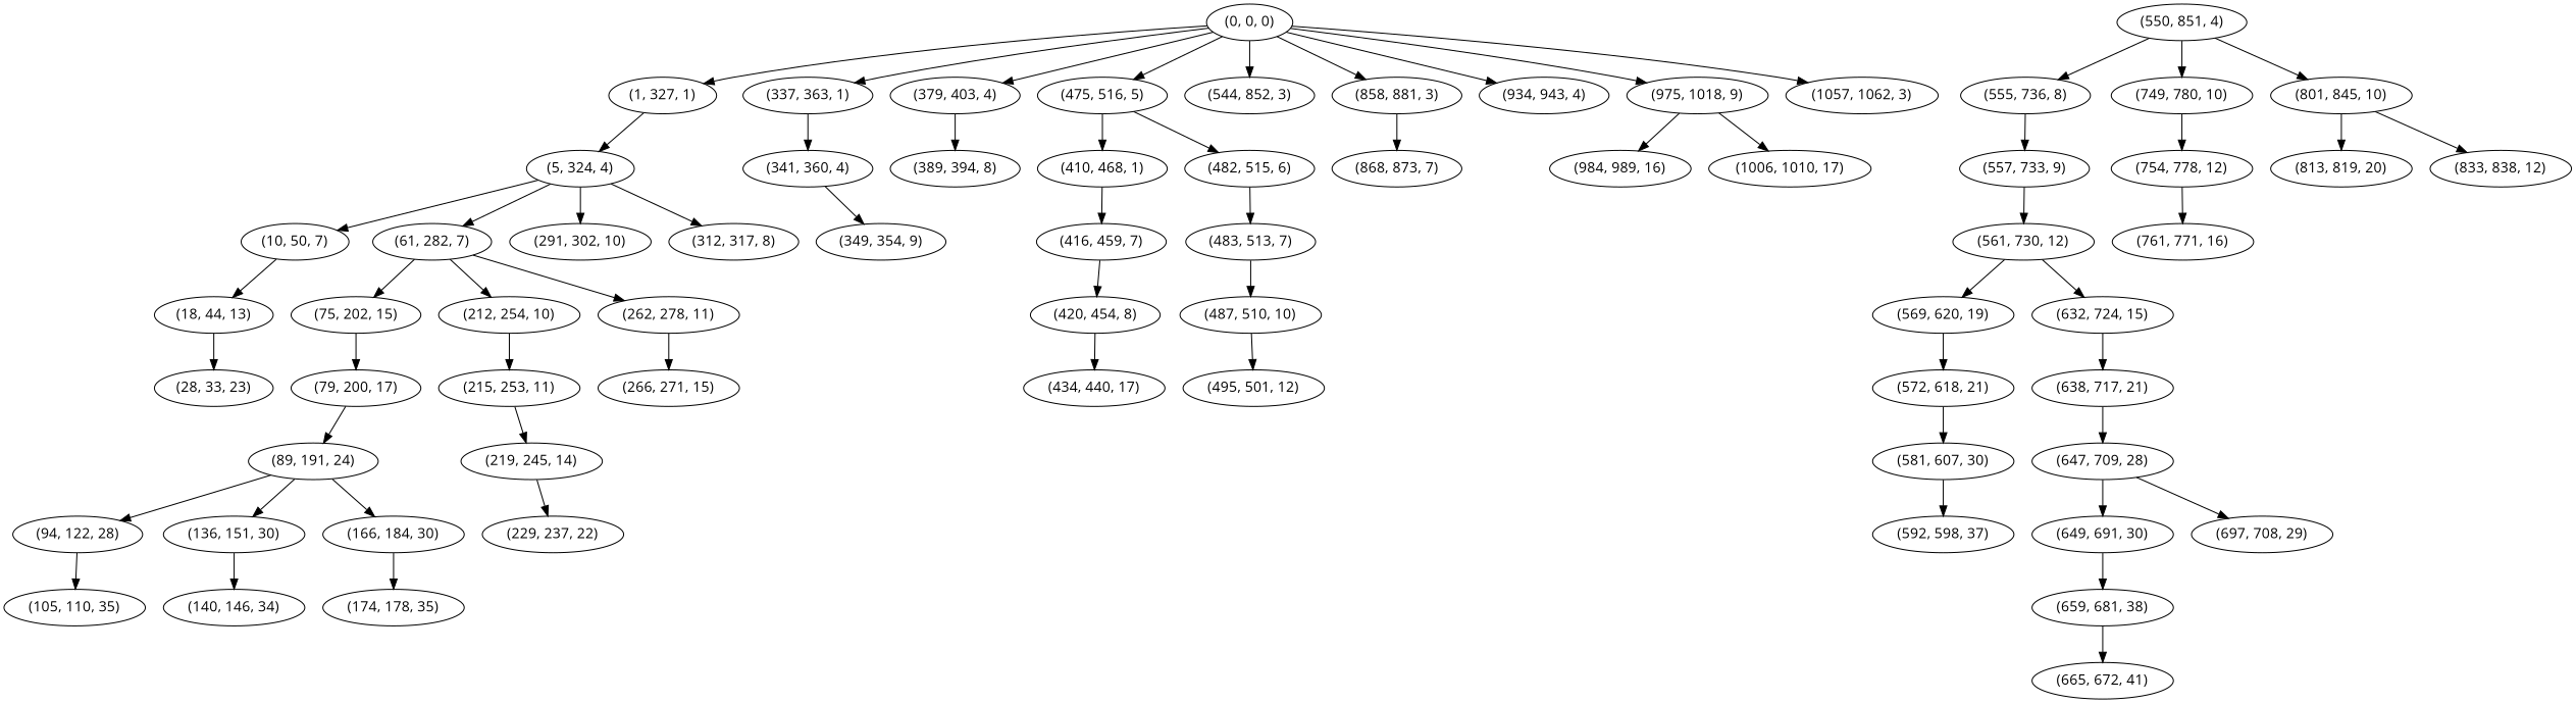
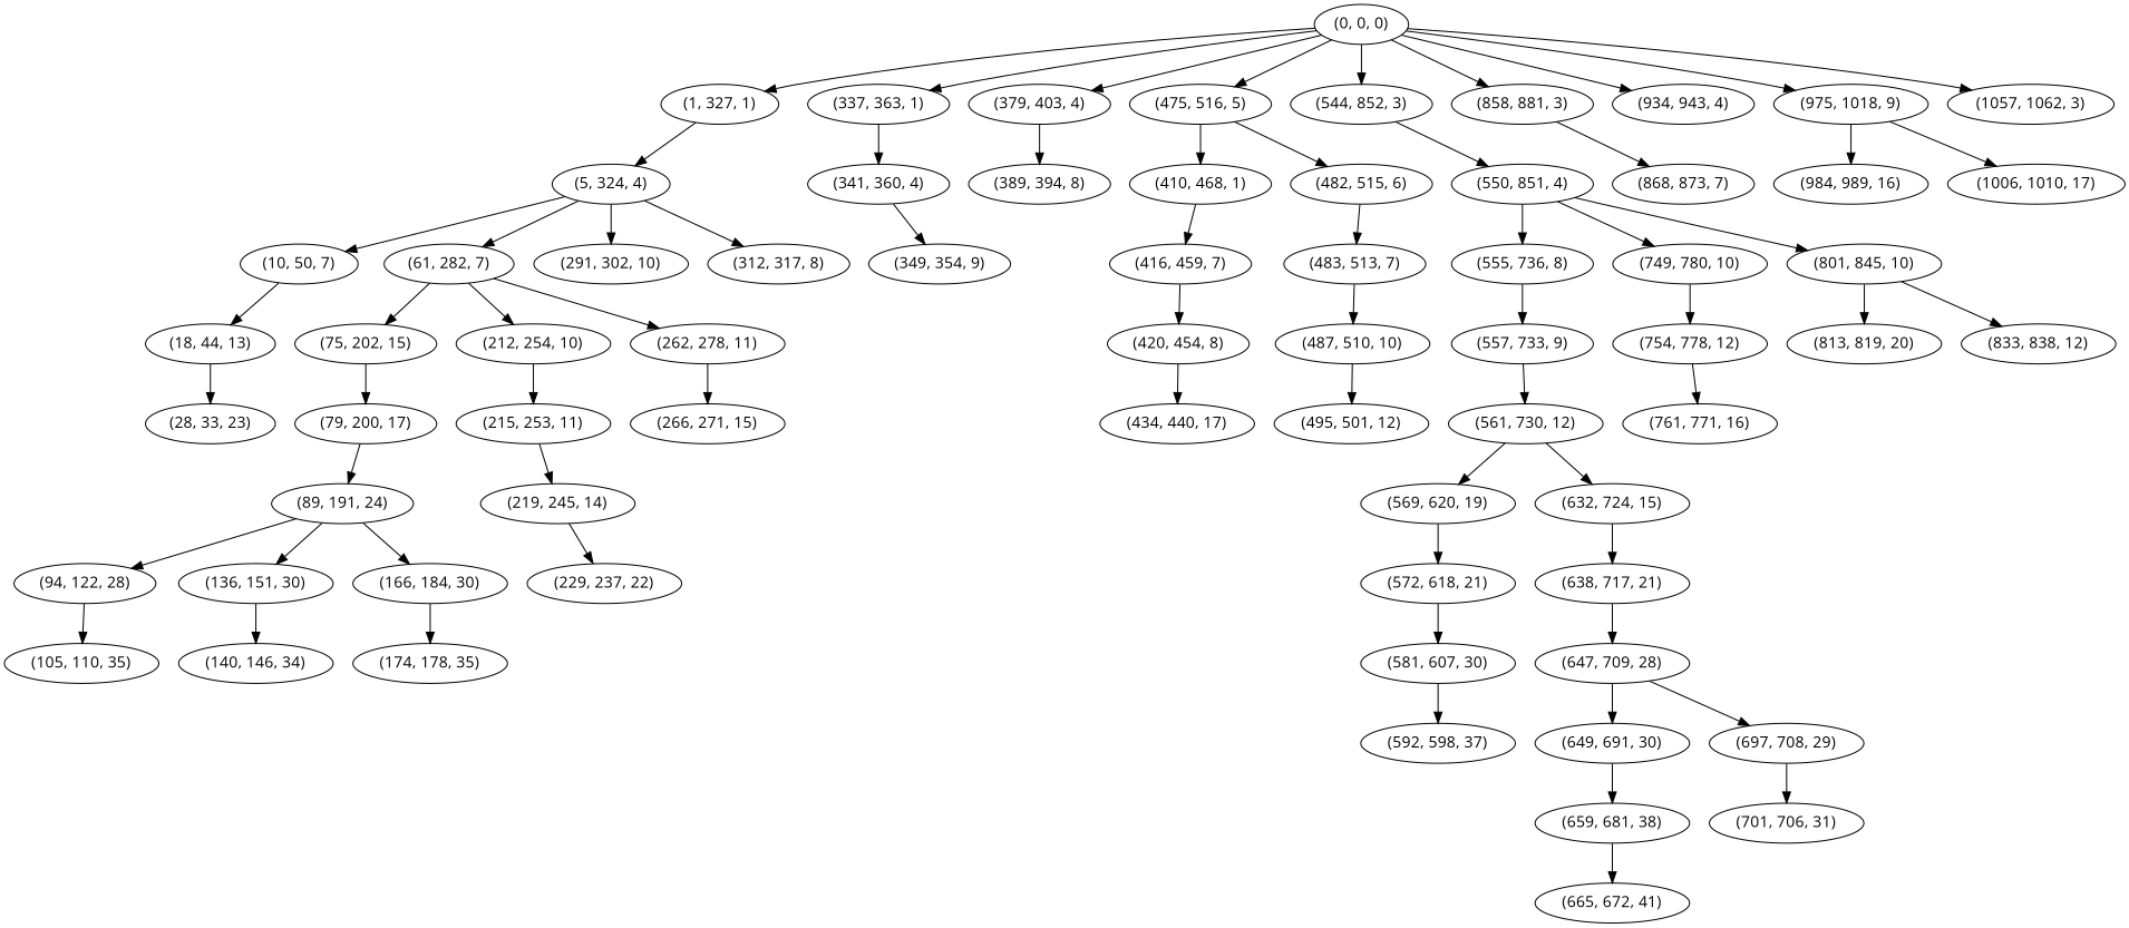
  digraph {
    fontname="Open Sans"
    node [fontname="Open Sans"]
    edge [fontname="Open Sans"]
    "(0, 0, 0)"
    "(1, 327, 1)"
    "(337, 363, 1)"
    "(379, 403, 4)"
    "(475, 516, 5)"
    "(544, 852, 3)"
    "(858, 881, 3)"
    "(934, 943, 4)"
    "(975, 1018, 9)"
    "(1057, 1062, 3)"
    "(5, 324, 4)"
    "(341, 360, 4)"
    "(389, 394, 8)"
    "(410, 468, 1)"
    "(416, 459, 7)"
    "(482, 515, 6)"
    "(550, 851, 4)"
    "(868, 873, 7)"
    "(984, 989, 16)"
    "(1006, 1010, 17)"
    "(10, 50, 7)"
    "(61, 282, 7)"
    "(291, 302, 10)"
    "(312, 317, 8)"
    "(18, 44, 13)"
    "(75, 202, 15)"
    "(212, 254, 10)"
    "(262, 278, 11)"
    "(28, 33, 23)"
    "(79, 200, 17)"
    "(215, 253, 11)"
    "(266, 271, 15)"
    "(89, 191, 24)"
    "(94, 122, 28)"
    "(136, 151, 30)"
    "(166, 184, 30)"
    "(105, 110, 35)"
    "(140, 146, 34)"
    "(174, 178, 35)"
    "(219, 245, 14)"
    "(229, 237, 22)"
    "(349, 354, 9)"
    "(420, 454, 8)"
    "(434, 440, 17)"
    "(483, 513, 7)"
    "(487, 510, 10)"
    "(495, 501, 12)"
    "(555, 736, 8)"
    "(749, 780, 10)"
    "(801, 845, 10)"
    "(557, 733, 9)"
    "(754, 778, 12)"
    "(813, 819, 20)"
    "(833, 838, 12)"
    "(561, 730, 12)"
    "(569, 620, 19)"
    "(632, 724, 15)"
    "(572, 618, 21)"
    "(638, 717, 21)"
    "(581, 607, 30)"
    "(592, 598, 37)"
    "(647, 709, 28)"
    "(649, 691, 30)"
    "(697, 708, 29)"
    "(659, 681, 38)"
+   "(701, 706, 31)"
    "(665, 672, 41)"
    "(761, 771, 16)"
    "(0, 0, 0)" -> "(1, 327, 1)"
    "(0, 0, 0)" -> "(337, 363, 1)"
    "(0, 0, 0)" -> "(379, 403, 4)"
    "(0, 0, 0)" -> "(475, 516, 5)"
    "(0, 0, 0)" -> "(544, 852, 3)"
    "(0, 0, 0)" -> "(858, 881, 3)"
    "(0, 0, 0)" -> "(934, 943, 4)"
    "(0, 0, 0)" -> "(975, 1018, 9)"
    "(0, 0, 0)" -> "(1057, 1062, 3)"
    "(1, 327, 1)" -> "(5, 324, 4)"
    "(337, 363, 1)" -> "(341, 360, 4)"
    "(379, 403, 4)" -> "(389, 394, 8)"
    "(475, 516, 5)" -> "(410, 468, 1)"
    "(475, 516, 5)" -> "(482, 515, 6)"
+   "(544, 852, 3)" -> "(550, 851, 4)"
    "(858, 881, 3)" -> "(868, 873, 7)"
    "(975, 1018, 9)" -> "(984, 989, 16)"
    "(975, 1018, 9)" -> "(1006, 1010, 17)"
    "(5, 324, 4)" -> "(10, 50, 7)"
    "(5, 324, 4)" -> "(61, 282, 7)"
    "(5, 324, 4)" -> "(291, 302, 10)"
    "(5, 324, 4)" -> "(312, 317, 8)"
    "(341, 360, 4)" -> "(349, 354, 9)"
    "(410, 468, 1)" -> "(416, 459, 7)"
    "(416, 459, 7)" -> "(420, 454, 8)"
    "(482, 515, 6)" -> "(483, 513, 7)"
    "(550, 851, 4)" -> "(555, 736, 8)"
    "(550, 851, 4)" -> "(749, 780, 10)"
    "(550, 851, 4)" -> "(801, 845, 10)"
    "(10, 50, 7)" -> "(18, 44, 13)"
    "(61, 282, 7)" -> "(75, 202, 15)"
    "(61, 282, 7)" -> "(212, 254, 10)"
    "(61, 282, 7)" -> "(262, 278, 11)"
    "(18, 44, 13)" -> "(28, 33, 23)"
    "(75, 202, 15)" -> "(79, 200, 17)"
    "(212, 254, 10)" -> "(215, 253, 11)"
    "(262, 278, 11)" -> "(266, 271, 15)"
    "(79, 200, 17)" -> "(89, 191, 24)"
    "(215, 253, 11)" -> "(219, 245, 14)"
    "(89, 191, 24)" -> "(94, 122, 28)"
    "(89, 191, 24)" -> "(136, 151, 30)"
    "(89, 191, 24)" -> "(166, 184, 30)"
    "(94, 122, 28)" -> "(105, 110, 35)"
    "(136, 151, 30)" -> "(140, 146, 34)"
    "(166, 184, 30)" -> "(174, 178, 35)"
    "(219, 245, 14)" -> "(229, 237, 22)"
    "(420, 454, 8)" -> "(434, 440, 17)"
    "(483, 513, 7)" -> "(487, 510, 10)"
    "(487, 510, 10)" -> "(495, 501, 12)"
    "(555, 736, 8)" -> "(557, 733, 9)"
    "(749, 780, 10)" -> "(754, 778, 12)"
    "(801, 845, 10)" -> "(813, 819, 20)"
    "(801, 845, 10)" -> "(833, 838, 12)"
    "(557, 733, 9)" -> "(561, 730, 12)"
    "(754, 778, 12)" -> "(761, 771, 16)"
    "(561, 730, 12)" -> "(569, 620, 19)"
    "(561, 730, 12)" -> "(632, 724, 15)"
    "(569, 620, 19)" -> "(572, 618, 21)"
    "(632, 724, 15)" -> "(638, 717, 21)"
    "(572, 618, 21)" -> "(581, 607, 30)"
    "(638, 717, 21)" -> "(647, 709, 28)"
    "(581, 607, 30)" -> "(592, 598, 37)"
    "(647, 709, 28)" -> "(649, 691, 30)"
    "(647, 709, 28)" -> "(697, 708, 29)"
    "(649, 691, 30)" -> "(659, 681, 38)"
+   "(697, 708, 29)" -> "(701, 706, 31)"
    "(659, 681, 38)" -> "(665, 672, 41)"
  }
